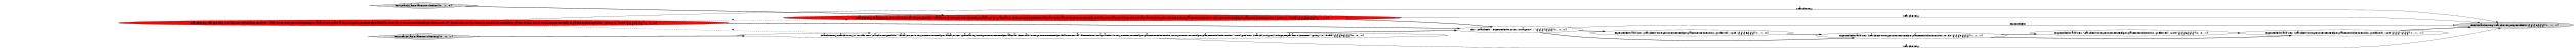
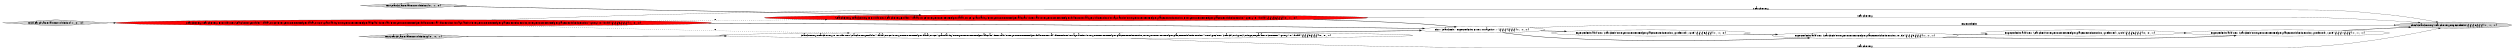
  digraph {
    rankdir=LR
    node [fillcolor=white shape=ellipse style=filled]
    edge [style=bold]
    n1 [label="List<SearchHit> expectedHits = new ArrayList<>()@@@4@@@['1', '1', '1']"]
    n2 [label="expectedHits.add(new SearchHit(QueryRunnerTestHelper.placementishDimension,\"e\",93))@@@5@@@['1', '1', '1']"]
    n3 [fillcolor=lightgray label="checkSearchQuery(searchQuery,expectedHits)@@@8@@@['1', '1', '1']"]
    n4 [label="expectedHits.add(new SearchHit(QueryRunnerTestHelper.placementDimension,\"preferred\",1209))@@@5@@@['1', '1', '0']"]
    n5 [label="expectedHits.add(new SearchHit(QueryRunnerTestHelper.placementishDimension,\"preferred\",1209))@@@7@@@['1', '1', '1']"]
    n6 [label="expectedHits.add(new SearchHit(QueryRunnerTestHelper.placementDimension,\"preferred\",1209))@@@6@@@['0', '0', '1']"]
    n7 [label="SearchQuery searchQuery = Druids.newSearchQueryBuilder().dataSource(QueryRunnerTestHelper.dataSource).granularity(QueryRunnerTestHelper.allGran).intervals(QueryRunnerTestHelper.fullOnInterval).dimensions(Arrays.asList(QueryRunnerTestHelper.placementDimension,QueryRunnerTestHelper.placementishDimension)).sortSpec(new SearchSortSpec(StringComparators.STRLEN)).query(\"e\").build()@@@3@@@['0', '0', '1']"]
+   n8 [fillcolor=lightgray label="testSearchSameValueInMultiDims['1', '0', '0']" shape=diamond]
    n9 [fillcolor=red label="SearchQuery searchQuery = Druids.newSearchQueryBuilder().dataSource(QueryRunnerTestHelper.dataSource).granularity(QueryRunnerTestHelper.allGran).intervals(QueryRunnerTestHelper.fullOnInterval).dimensions(Arrays.asList(QueryRunnerTestHelper.placementDimension,QueryRunnerTestHelper.placementishDimension)).query(\"e\").build()@@@3@@@['1', '0', '0']"]
    n10 [fillcolor=red label="SearchQuery searchQuery = Druids.newSearchQueryBuilder().dataSource(QueryRunnerTestHelper.dataSource).granularity(QueryRunnerTestHelper.allGran).intervals(QueryRunnerTestHelper.fullOnIntervalSpec).dimensions(Arrays.asList(QueryRunnerTestHelper.placementDimension,QueryRunnerTestHelper.placementishDimension)).query(\"e\").build()@@@3@@@['0', '1', '0']"]
    n11 [fillcolor=lightgray label="testSearchSameValueInMultiDims['0', '1', '0']" shape=diamond]
    n12 [fillcolor=lightgray label="testSearchSameValueInMultiDims2['0', '0', '1']" shape=diamond]
    n1 -> n2
    n1 -> n3 [label=expectedHits style=solid]
    n1 -> n4
    n2 -> n5
    n2 -> n6
    n4 -> n2
    n5 -> n3
    n6 -> n5
    n7 -> n1
    n7 -> n3 [label=searchQuery style=solid]
+   n8 -> n9
    n9 -> n1
    n9 -> n3 [label=searchQuery style=solid]
    n9 -> n7 [label=0 style=dashed]
    n9 -> n10 [label=0 style=dashed]
    n10 -> n1
    n10 -> n3 [label=searchQuery style=solid]
    n11 -> n10
    n12 -> n7
  }
